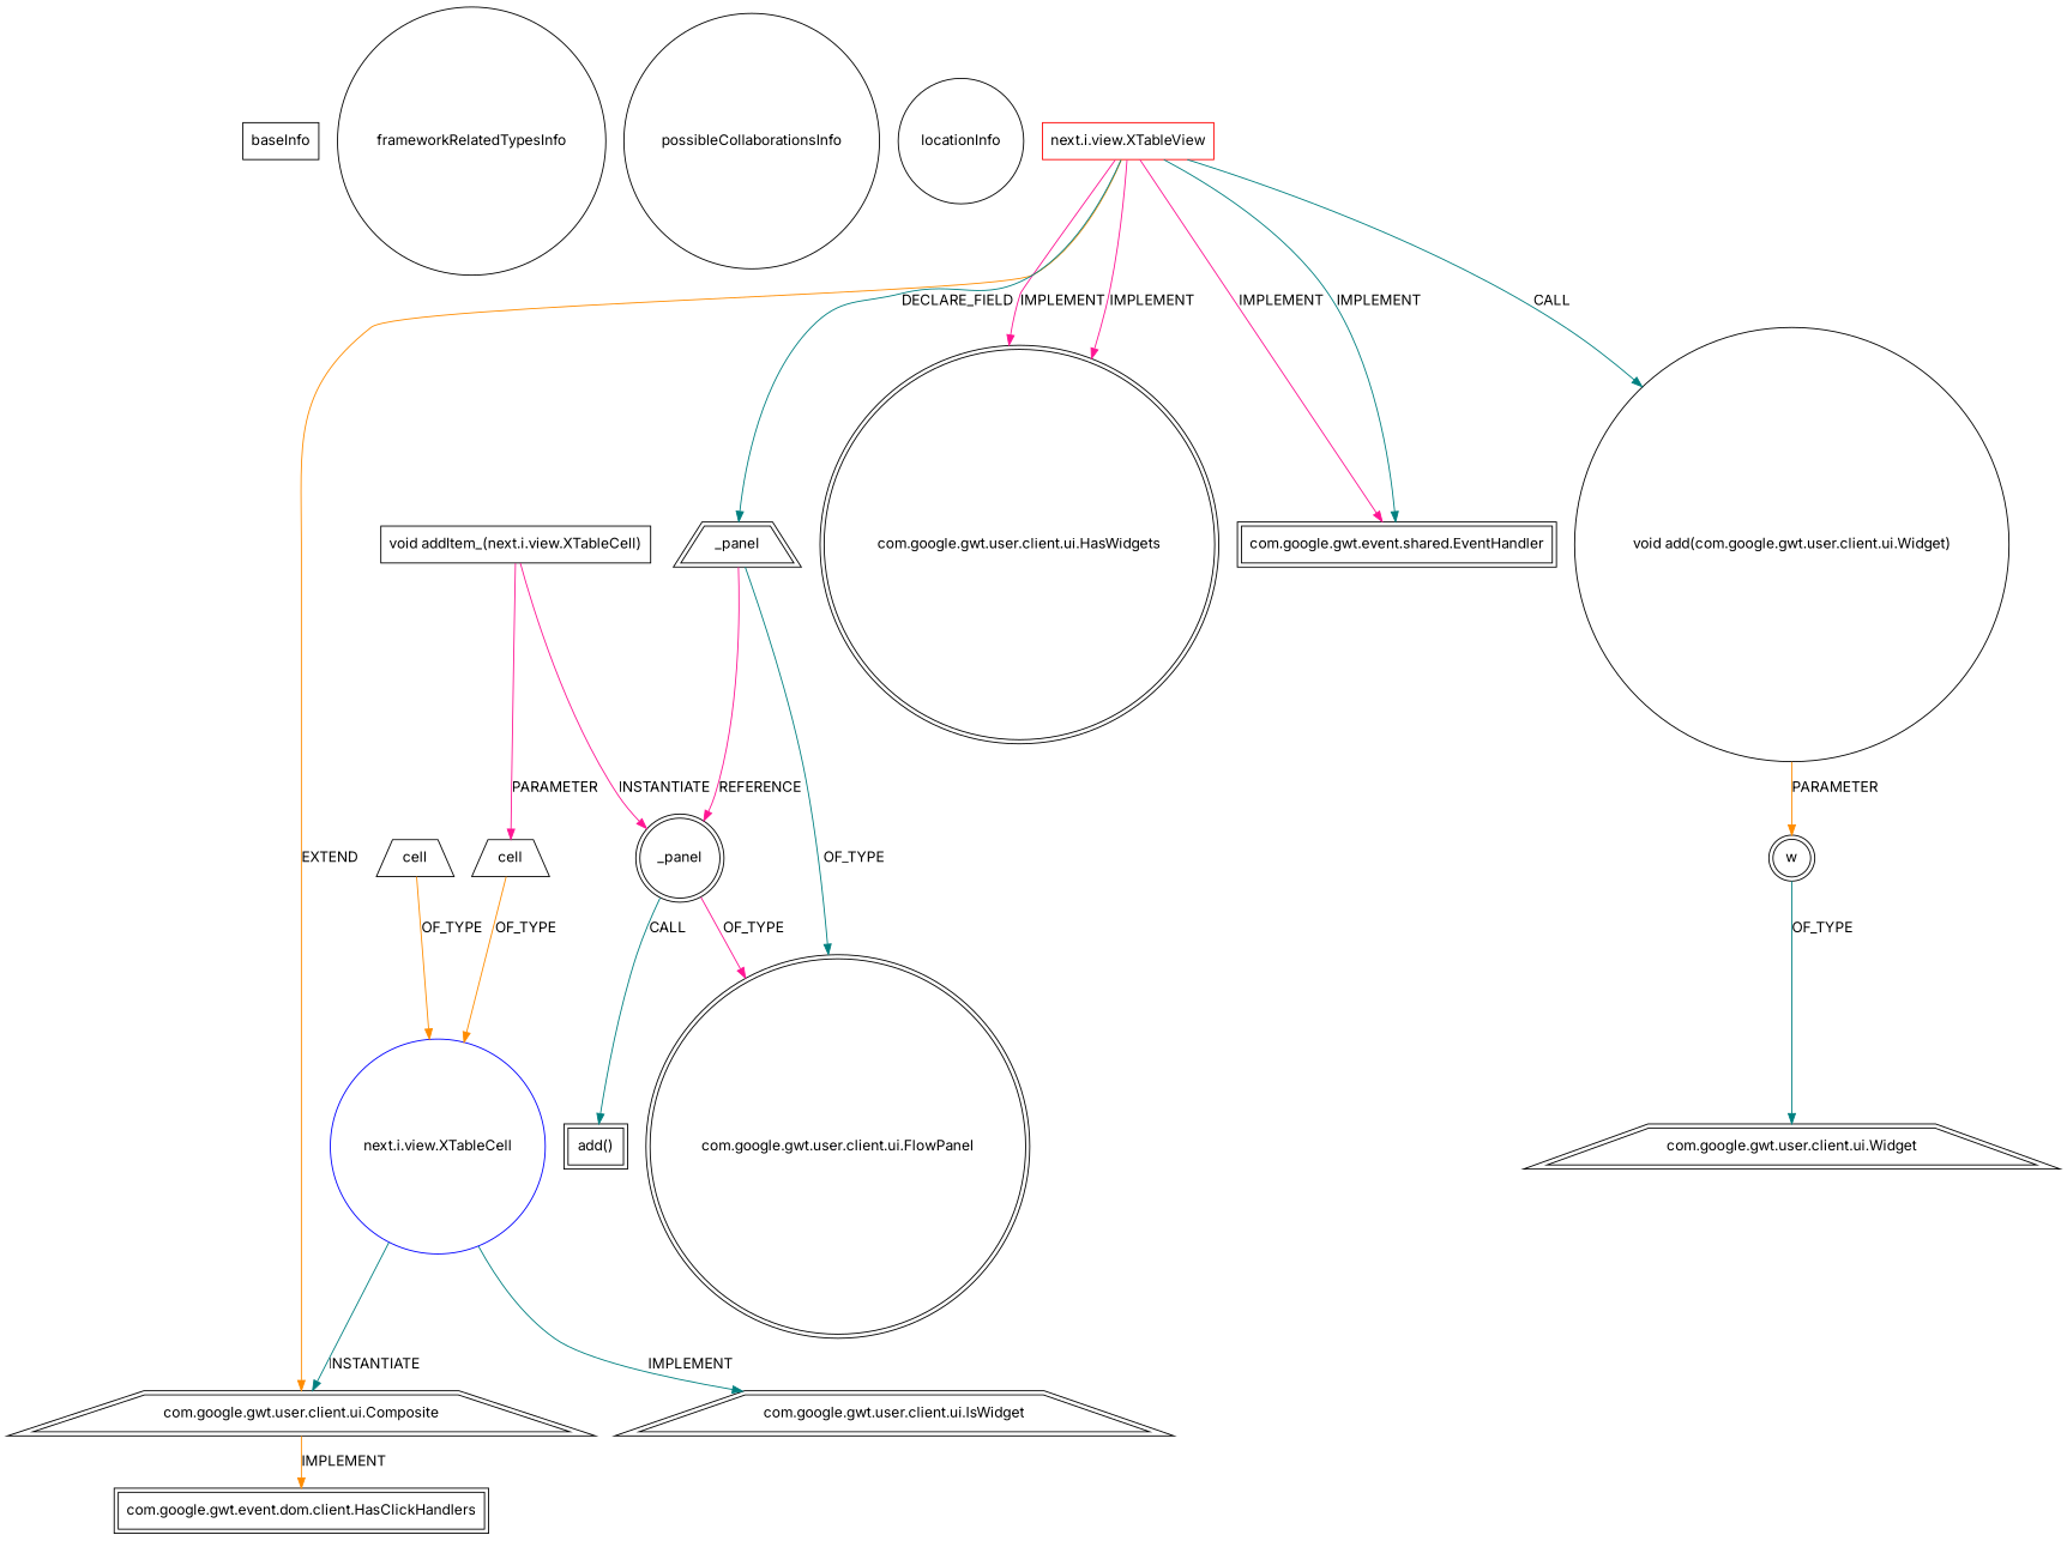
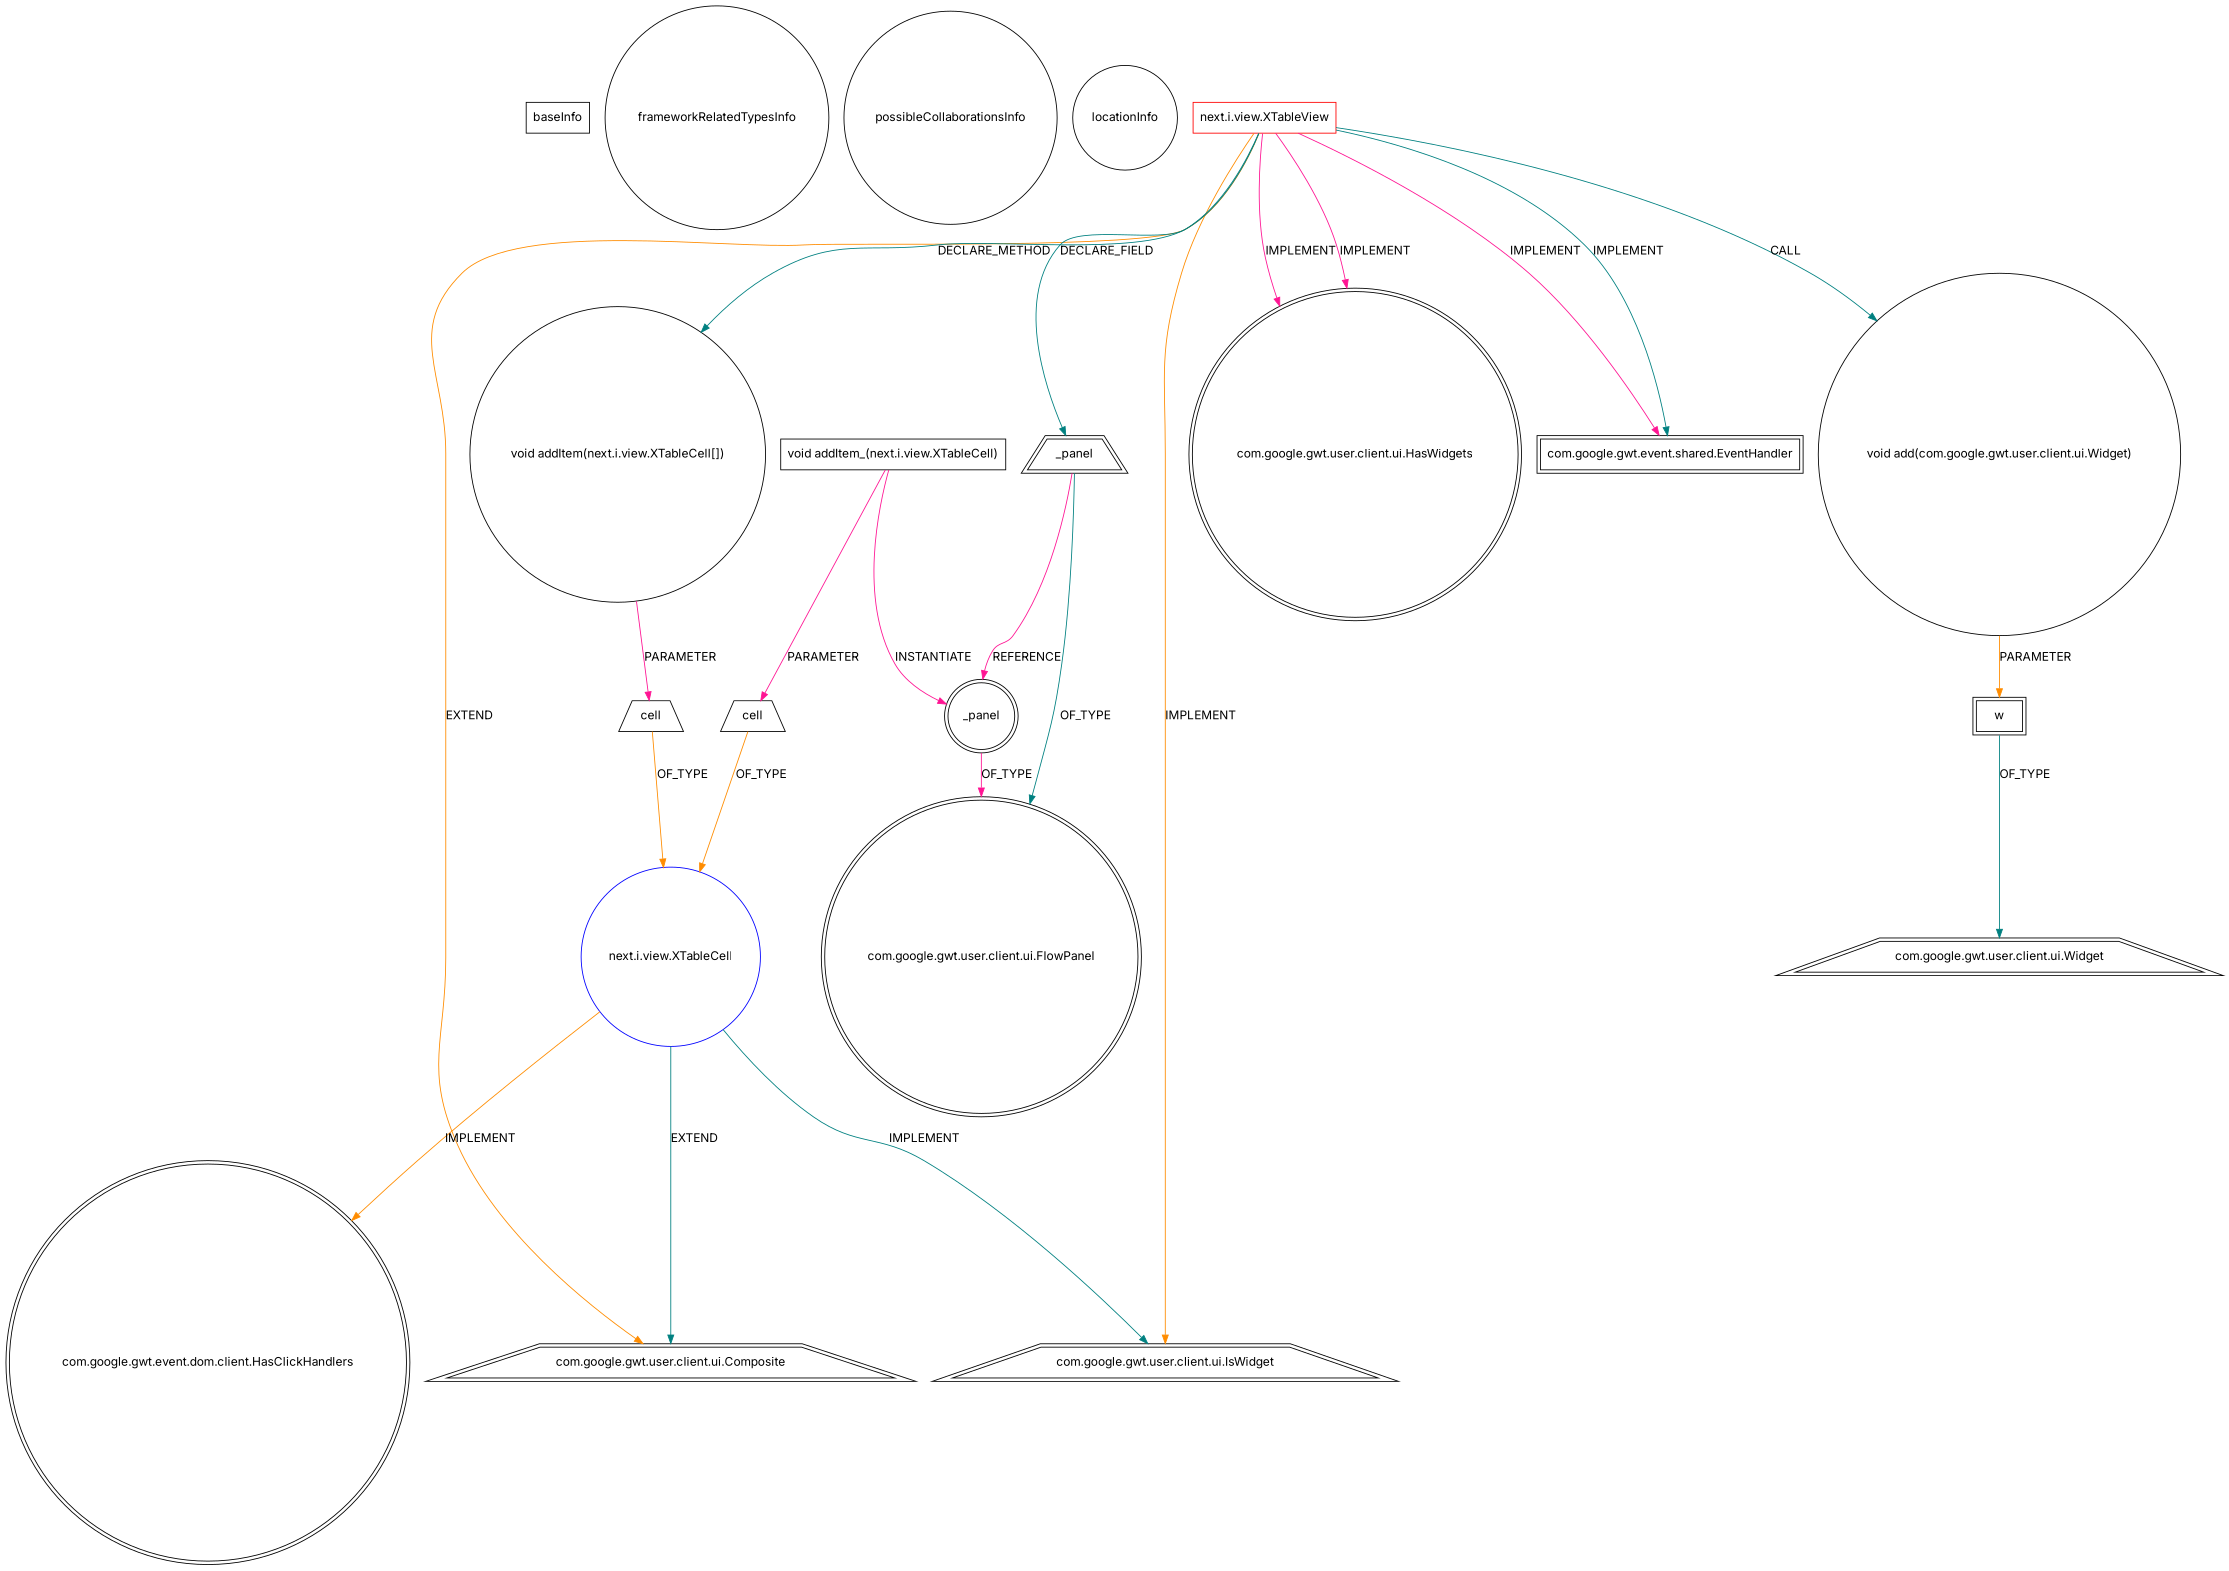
  digraph {
    fontname=Inter
    node [fontname=Inter shape=circle isFrameworkType=true]
    edge [color=teal fontname=Inter]
    baseInfo [category=extension_graph graphId=4183 isAnonymous=false possibleRelation=true shape=box isFrameworkType=""]
    frameworkRelatedTypesInfo [0="com.google.gwt.user.client.ui.Composite" 1="com.google.gwt.user.client.ui.HasWidgets" 2="com.google.gwt.user.client.ui.HasWidgets" 3="com.google.gwt.event.shared.EventHandler" 4="com.google.gwt.event.shared.EventHandler" 5="com.google.gwt.user.client.ui.IsWidget" isFrameworkType=""]
    possibleCollaborationsInfo [0="4183~CLIENT_METHOD_DECLARATION-PARAMETER_DECLARATION-CLIENT_METHOD_DECLARATION-PARAMETER_DECLARATION-~com.google.gwt.user.client.ui.Composite com.google.gwt.user.client.ui.HasWidgets com.google.gwt.user.client.ui.HasWidgets com.google.gwt.event.shared.EventHandler com.google.gwt.event.shared.EventHandler com.google.gwt.user.client.ui.IsWidget ~com.google.gwt.user.client.ui.Composite com.google.gwt.user.client.ui.IsWidget com.google.gwt.event.dom.client.HasClickHandlers ~false~false" isFrameworkType=""]
    locationInfo [contextSignature=XTableView filePath="/nextinterfaces-next/next-master/src/next/i/view/XTableView.java" graphId=4183 projectName="nextinterfaces-next" isFrameworkType=""]
    n5 [color=red isFrameworkType=false label="next.i.view.XTableView" shape=box vertexType=ROOT_CLIENT_CLASS_DECLARATION]
    n6 [label="com.google.gwt.user.client.ui.Composite" peripheries=2 shape=trapezium vertexType=FRAMEWORK_CLASS_TYPE]
    n7 [label="com.google.gwt.user.client.ui.HasWidgets" peripheries=2 vertexType=FRAMEWORK_INTERFACE_TYPE]
    n8 [label="com.google.gwt.event.shared.EventHandler" peripheries=2 shape=box vertexType=FRAMEWORK_INTERFACE_TYPE]
    n9 [label="com.google.gwt.user.client.ui.IsWidget" peripheries=2 shape=trapezium vertexType=FRAMEWORK_INTERFACE_TYPE]
    n10 [label=_panel peripheries=2 shape=trapezium vertexType=FIELD_DECLARATION]
    n11 [isFrameworkType=false label="void add(com.google.gwt.user.client.ui.Widget)" vertexType=OVERRIDING_METHOD_DECLARATION]
+   n12 [isFrameworkType=false label="void addItem(next.i.view.XTableCell[])" vertexType=CLIENT_METHOD_DECLARATION]
    n13 [label="com.google.gwt.user.client.ui.FlowPanel" peripheries=2 vertexType=FRAMEWORK_CLASS_TYPE]
    n14 [label=_panel peripheries=2 vertexType=VARIABLE_EXPRESION]
-   n15 [label=w peripheries=2 vertexType=PARAMETER_DECLARATION]
+   n15 [label=w peripheries=2 shape=box vertexType=PARAMETER_DECLARATION]
    n16 [isFrameworkType=false label=cell shape=trapezium vertexType=PARAMETER_DECLARATION]
    n17 [isFrameworkType=false label="void addItem_(next.i.view.XTableCell)" shape=box vertexType=CLIENT_METHOD_DECLARATION]
    n18 [isFrameworkType=false label=cell shape=trapezium vertexType=PARAMETER_DECLARATION]
-   n19 [label="add()" peripheries=2 shape=box vertexType=INSIDE_CALL]
    n20 [label="com.google.gwt.user.client.ui.Widget" peripheries=2 shape=trapezium vertexType=FRAMEWORK_CLASS_TYPE]
    n21 [color=blue isFrameworkType=false label="next.i.view.XTableCell" vertexType=REFERENCE_CLIENT_CLASS_DECLARATION]
-   n22 [label="com.google.gwt.event.dom.client.HasClickHandlers" peripheries=2 shape=box vertexType=FRAMEWORK_INTERFACE_TYPE]
+   n22 [label="com.google.gwt.event.dom.client.HasClickHandlers" peripheries=2 vertexType=FRAMEWORK_INTERFACE_TYPE]
    n5 -> n6 [color=darkorange label=EXTEND]
    n5 -> n7 [color=deeppink label=IMPLEMENT]
    n5 -> n7 [color=deeppink label=IMPLEMENT]
    n5 -> n8 [color=deeppink label=IMPLEMENT]
    n5 -> n8 [label=IMPLEMENT]
+   n5 -> n9 [color=darkorange label=IMPLEMENT]
    n5 -> n10 [label=DECLARE_FIELD]
    n5 -> n11 [label=CALL]
+   n5 -> n12 [label=DECLARE_METHOD]
    n10 -> n13 [label=OF_TYPE]
    n10 -> n14 [color=deeppink label=REFERENCE]
    n11 -> n15 [color=darkorange label=PARAMETER]
+   n12 -> n16 [color=deeppink label=PARAMETER]
    n14 -> n13 [color=deeppink label=OF_TYPE]
-   n14 -> n19 [label=CALL]
    n15 -> n20 [label=OF_TYPE]
    n16 -> n21 [color=darkorange label=OF_TYPE]
    n17 -> n14 [color=deeppink label=INSTANTIATE]
    n17 -> n18 [color=deeppink label=PARAMETER]
    n18 -> n21 [color=darkorange label=OF_TYPE]
-   n21 -> n6 [label=INSTANTIATE]
+   n21 -> n6 [label=EXTEND]
    n21 -> n9 [label=IMPLEMENT]
-   n6 -> n22 [color=darkorange label=IMPLEMENT]
+   n21 -> n22 [color=darkorange label=IMPLEMENT]
  }
